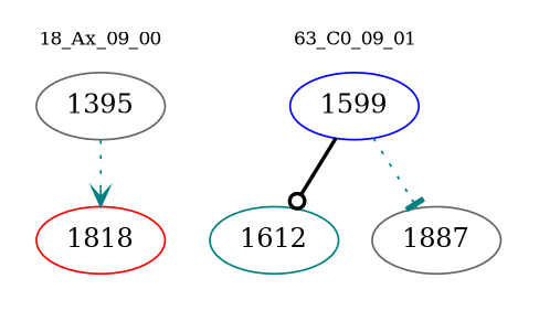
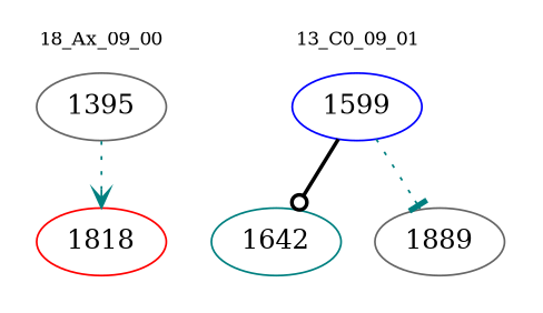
  digraph {
    node [color=gray40]
    edge [color=teal style=dotted]
    n1 [label=1395]
    n2 [color=red label=1818]
    n3 [color=blue label=1599]
-   n4 [color=teal label=1612]
-   n5 [label=1887]
+   n4 [color=teal label=1642]
+   n5 [label=1889]
    subgraph cluster_1 {
      color=white
      fontsize=10
      label="18_Ax_09_00"
      n1
      n2
    }
    subgraph cluster_2 {
      color=white
      fontsize=10
-     label="63_C0_09_01"
+     label="13_C0_09_01"
      n3
      n4
      n5
    }
    n1 -> n2 [arrowhead=vee]
    n3 -> n4 [arrowhead=odot color=black style=bold]
    n3 -> n5 [arrowhead=tee]
  }
